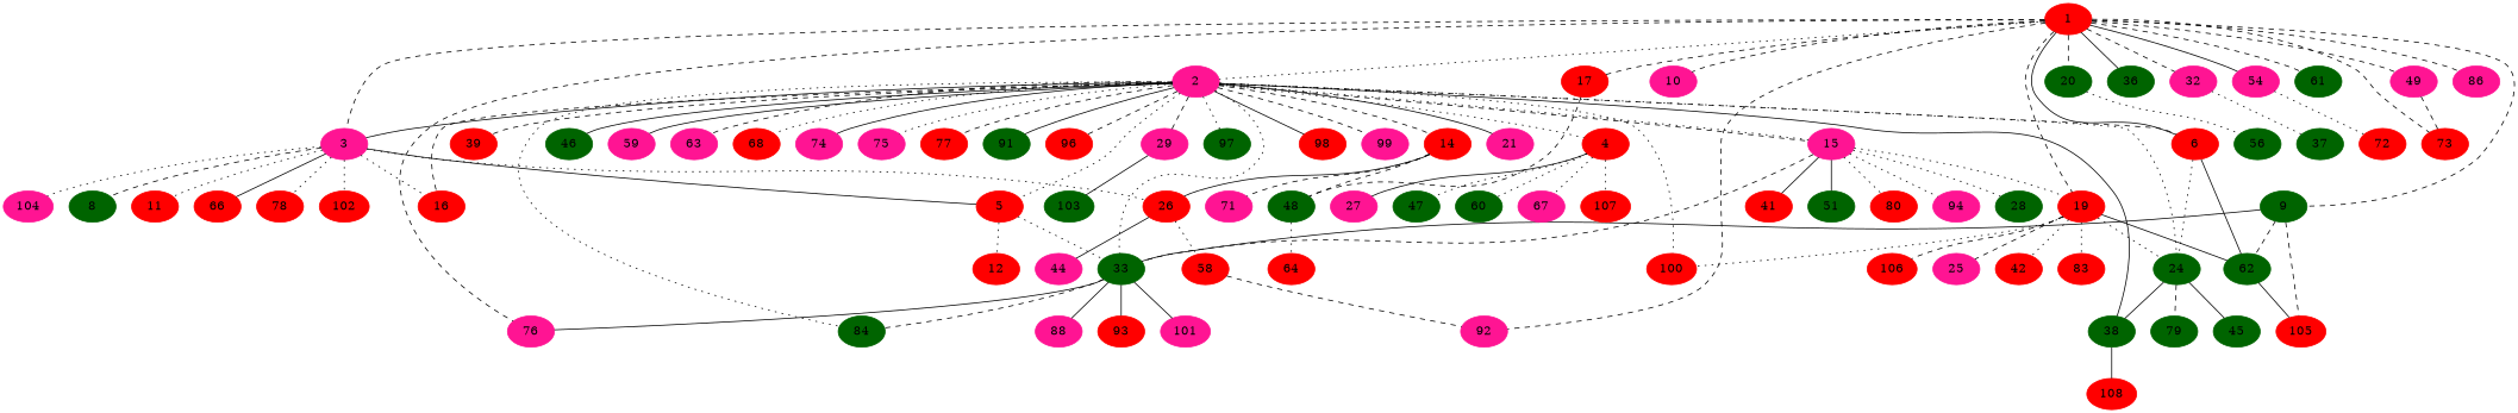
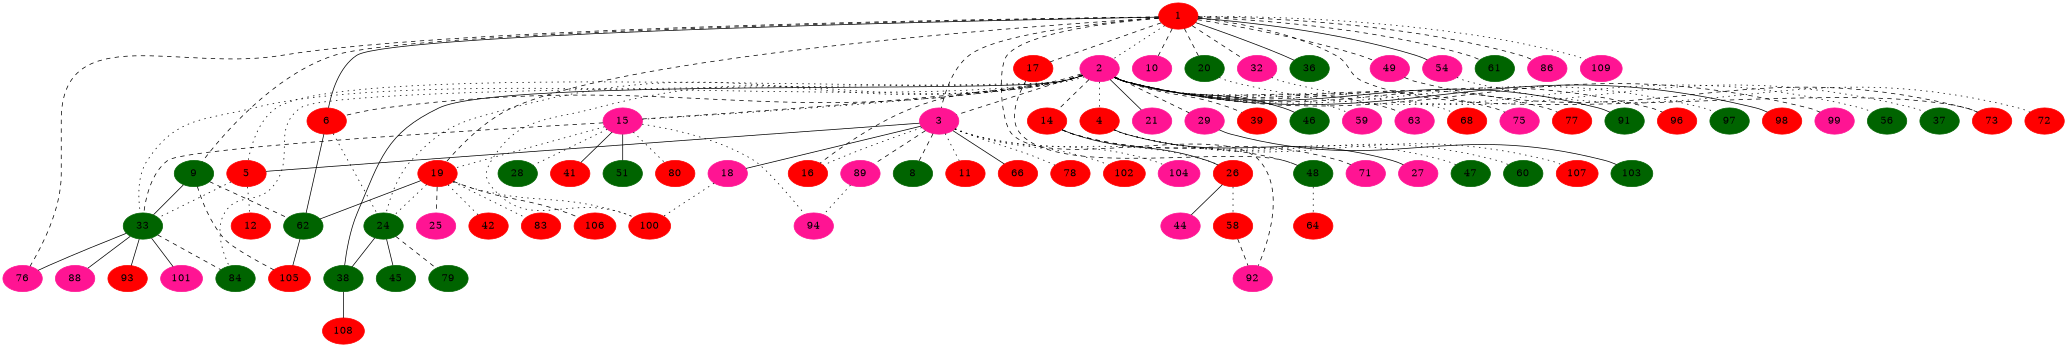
  graph {
    node [color=red style=filled]
    edge [style=dotted]
    1 [super="+7"]
    2 [color=deeppink super="+22"]
    3 [color=deeppink super="+43"]
    6
    9 [color=darkgreen super="+40"]
    10 [color=deeppink]
    17
    19 [super="+23"]
    20 [color=darkgreen super="+30"]
    32 [color=deeppink super="+53"]
    36 [color=darkgreen]
    49 [color=deeppink super="+50"]
    54 [color=deeppink]
    61 [color=darkgreen]
    73
    76 [color=deeppink]
    86 [color=deeppink]
    92 [color=deeppink]
+   109 [color=deeppink]
    4 [super="+13"]
    5 [super="+95"]
    14 [super="+70"]
    15 [color=deeppink super="+85"]
    16
    21 [color=deeppink]
    24 [color=darkgreen super="+31"]
    29 [color=deeppink super="+55"]
    33 [color=darkgreen super="+81"]
    38 [color=darkgreen]
    39
    46 [color=darkgreen]
    59 [color=deeppink]
    63 [color=deeppink]
    68
-   74 [color=deeppink]
    75 [color=deeppink]
    77
    84 [color=darkgreen]
    91 [color=darkgreen]
    96
    97 [color=darkgreen]
    98
    99 [color=deeppink]
    100
    8 [color=darkgreen]
    11 [super="+52"]
+   18 [color=deeppink]
    26 [super="+35"]
    66
    78
+   89 [color=deeppink]
    102 [super="+110"]
    104 [color=deeppink]
    62 [color=darkgreen super="+65"]
    105
    48 [color=darkgreen super="+82"]
    25 [color=deeppink]
    42
    83
    106
    56 [color=darkgreen]
    37 [color=darkgreen]
    72
    27 [color=deeppink]
    47 [color=darkgreen]
    60 [color=darkgreen]
-   67 [color=deeppink]
    107
    12
    71 [color=deeppink super="+90"]
    28 [color=darkgreen super="+34"]
    41 [super="+69"]
    51 [color=darkgreen]
    80
    94 [color=deeppink]
    45 [color=darkgreen super="+57"]
    79 [color=darkgreen]
    103 [color=darkgreen]
    88 [color=deeppink]
    93
    101 [color=deeppink]
    108
    44 [color=deeppink]
    58 [super="+87"]
    64
    1 -- 2
    1 -- 3 [style=dashed]
    1 -- 6 [style=solid]
    1 -- 9 [style=dashed]
    1 -- 10 [style=dashed]
    1 -- 17 [style=dashed]
    1 -- 19 [style=dashed]
    1 -- 20 [style=dashed]
    1 -- 32 [style=dashed]
    1 -- 36 [style=solid]
    1 -- 49 [style=dashed]
    1 -- 54 [style=solid]
    1 -- 61 [style=dashed]
    1 -- 73 [style=dashed]
    1 -- 76 [style=dashed]
    1 -- 86 [style=dashed]
    1 -- 92 [style=dashed]
-   2 -- 3 [style=solid]
+   1 -- 109
+   2 -- 3 [style=dashed]
    2 -- 6 [style=dashed]
    2 -- 4 [weight=2]
    2 -- 5
    2 -- 14 [style=dashed]
    2 -- 15 [style=dashed]
    2 -- 15
    2 -- 16 [style=dashed]
    2 -- 21 [style=solid]
    2 -- 24
    2 -- 29 [style=dashed]
    2 -- 33
    2 -- 38 [style=solid]
    2 -- 39 [style=dashed]
    2 -- 46 [style=solid]
-   2 -- 59 [style=solid]
+   2 -- 59
    2 -- 63 [style=dashed]
    2 -- 68
-   2 -- 74 [style=solid]
-   2 -- 75
+   2 -- 75 [style=dashed]
    2 -- 77 [style=dashed]
    2 -- 84
    2 -- 91 [style=solid]
    2 -- 96 [style=dashed]
    2 -- 97
    2 -- 98 [style=solid]
    2 -- 99 [style=dashed]
    2 -- 100
    3 -- 5 [style=solid]
    3 -- 16
    3 -- 8 [style=dashed]
    3 -- 11
+   3 -- 18 [style=solid]
    3 -- 26
    3 -- 66 [style=solid]
    3 -- 78
+   3 -- 89 [style=dashed]
    3 -- 102
    3 -- 104
    6 -- 24
    6 -- 62 [style=solid]
    9 -- 33 [style=solid]
    9 -- 62 [style=dashed]
    9 -- 105 [style=dashed]
    17 -- 48 [style=dashed]
    19 -- 24
    19 -- 100
    19 -- 62 [style=solid]
    19 -- 25 [style=dashed]
    19 -- 42
    19 -- 83
    19 -- 106 [style=dashed]
    20 -- 56
    32 -- 37
    49 -- 73 [style=dashed]
    54 -- 72
    4 -- 27 [style=solid]
    4 -- 47
    4 -- 60
-   4 -- 67
    4 -- 107
    5 -- 33
    5 -- 12
    14 -- 26 [style=solid]
    14 -- 48 [style=dashed]
    14 -- 71 [style=dashed]
    15 -- 19
    15 -- 33 [style=dashed]
    15 -- 28
    15 -- 41 [style=solid]
    15 -- 51 [style=solid]
    15 -- 80
    15 -- 94
    24 -- 38 [style=solid]
    24 -- 45 [style=solid]
    24 -- 79 [style=dashed]
    29 -- 103 [style=solid]
    33 -- 76 [style=solid]
    33 -- 84 [style=dashed]
    33 -- 88 [style=solid]
    33 -- 93 [style=solid]
    33 -- 101 [style=solid]
    38 -- 108 [style=solid]
+   18 -- 100
    26 -- 44 [style=solid]
    26 -- 58
+   89 -- 94
    62 -- 105 [style=solid]
    48 -- 64
    58 -- 92 [style=dashed]
  }
